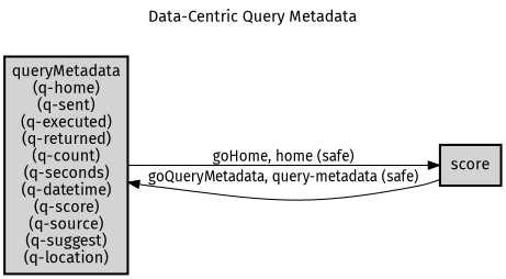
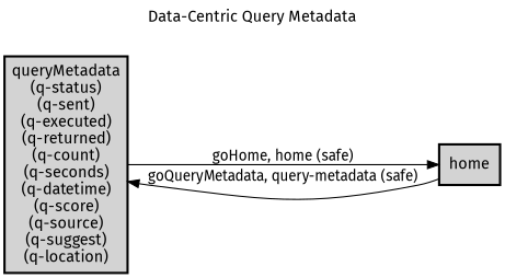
  digraph {
    fontname="Fira Sans"
    label="Data-Centric Query Metadata"
    labelloc=t
    rankdir=LR
    node [fillcolor=lightgray shape=box style="bold,filled" fontname="Fira Sans"]
    edge [fontsize=13 fontname="Fira Sans"]
-   n1 [label=<<table cellspacing="0" cellpadding="5" border="0"><tr><td>queryMetadata<br />(q-home)<br />(q-sent)<br />(q-executed)<br />(q-returned)<br />(q-count)<br />(q-seconds)<br />(q-datetime)<br />(q-score)<br />(q-source)<br />(q-suggest)<br />(q-location)<br /></td></tr></table>> margin=0.02]
-   n2 [label=score]
+   n1 [label=<<table cellspacing="0" cellpadding="5" border="0"><tr><td>queryMetadata<br />(q-status)<br />(q-sent)<br />(q-executed)<br />(q-returned)<br />(q-count)<br />(q-seconds)<br />(q-datetime)<br />(q-score)<br />(q-source)<br />(q-suggest)<br />(q-location)<br /></td></tr></table>> margin=0.02]
+   n2 [label=home]
    n1 -> n2 [label=<goHome, home (safe)>]
    n2 -> n1 [label=<goQueryMetadata, query-metadata (safe)>]
  }
